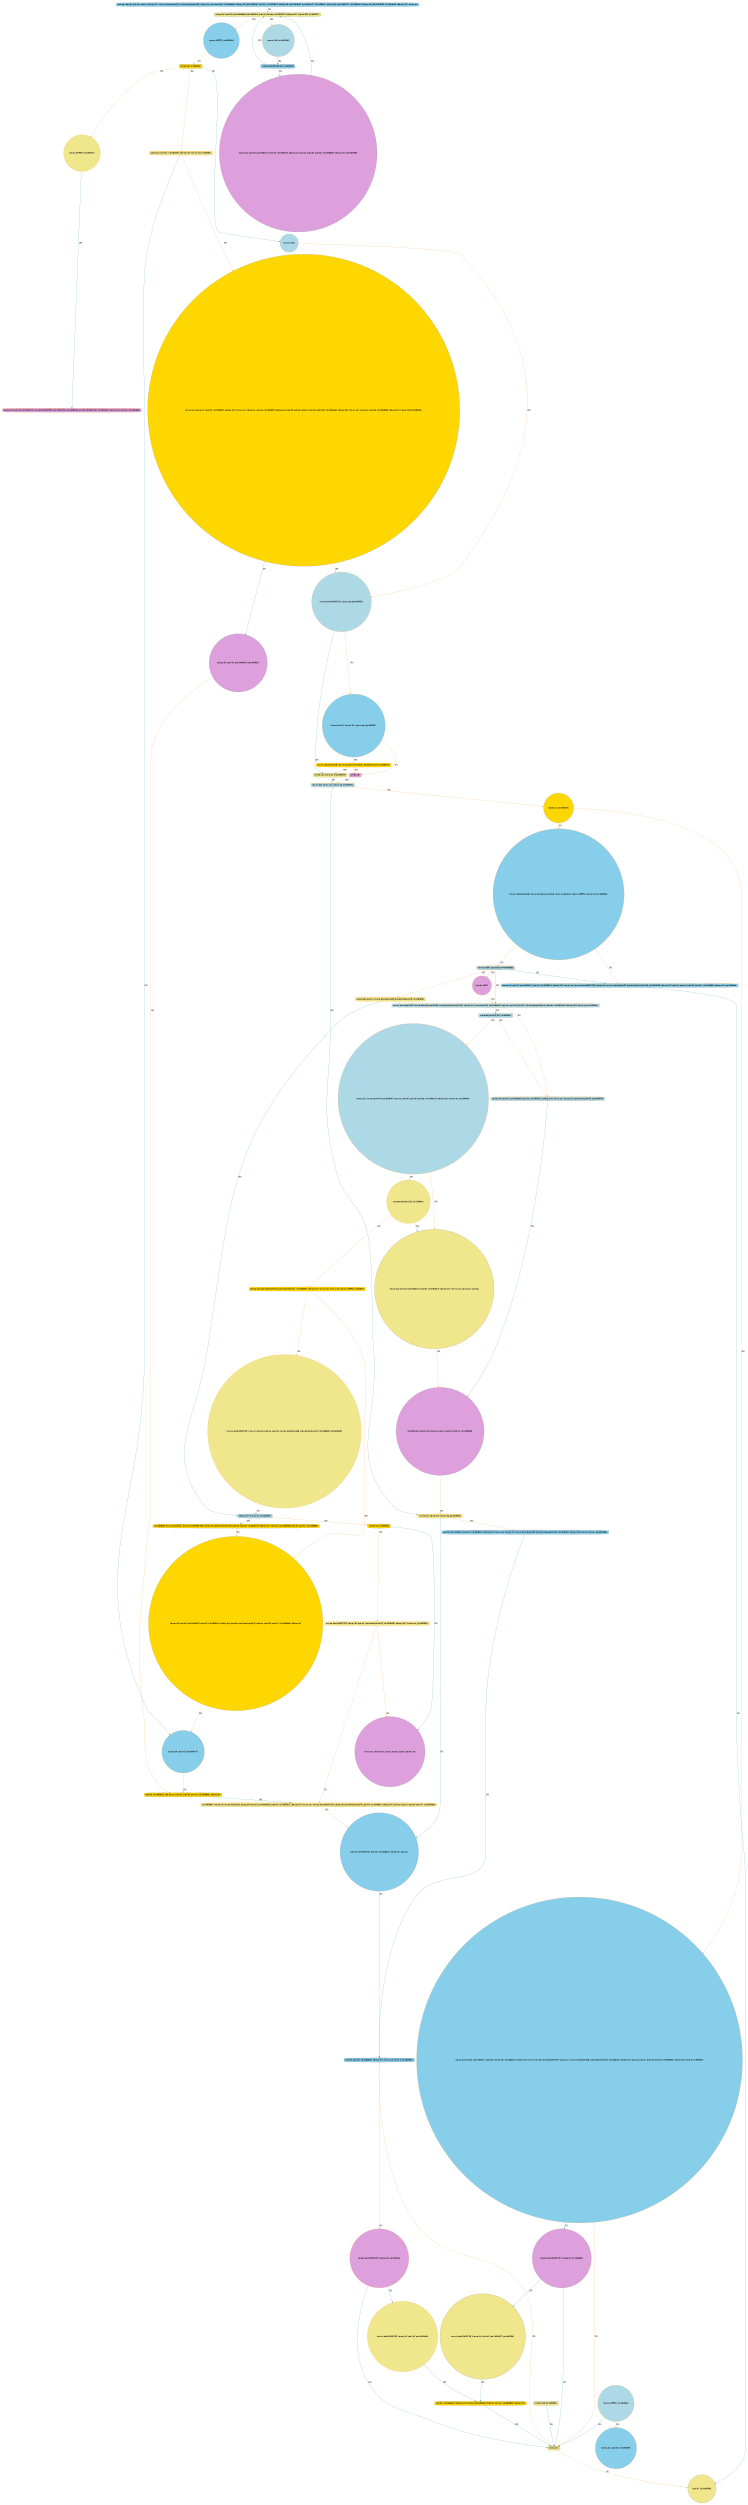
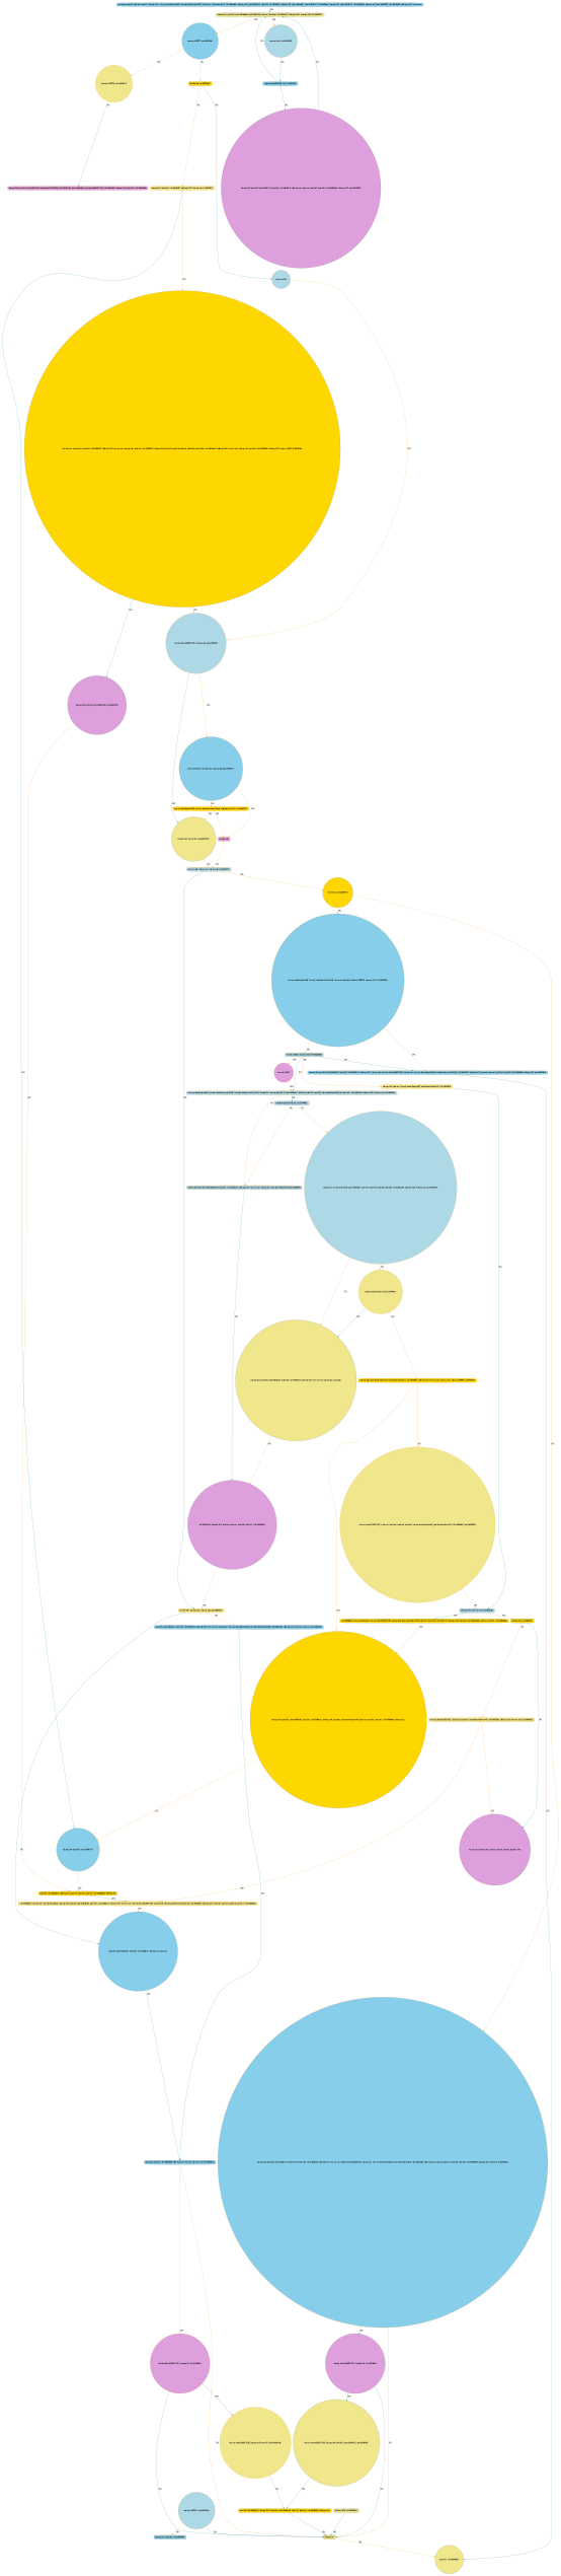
  digraph {
    fontname=Roboto
    node [color=gray40 fillcolor=khaki fontname=Roboto shape=cylinder style=filled]
    edge [color=darkorange fontname=Roboto]
    n1 [fillcolor=skyblue label="'push ebp', 'push ebx', 'push edi', 'push esi', 'sub esp, 0x1c', 'mov esi, dword [esp+0x34]', 'mov ebp, dword [esp+0x30]', 'sub esp, 0xc', 'push dword [esi]', 'call 0x804aba0', 'add esp, 0x8', 'push 0x804e4a7', 'push 0x6', 'call 0x8048e70', 'add esp, 0x8', 'push 0x804e0b1', 'push 0x804e15f', 'call 0x8048ec0', 'add esp, 0x4', 'push 0x804e15f', 'call 0x8048cd0', 'add esp, 0x4', 'push 0x8049900', 'call 0x804da60', 'add esp, 0x10', 'xor ebx, ebx', "]
    n2 [label="'sub esp, 0xc', 'push 0x0', 'push 0x804dbd8', 'push 0x804e10e', 'push esi', 'push ebp', 'call 0x804a510', 'add esp, 0x20', 'cmp eax, 0x59', 'jle 0x8049471', "]
    n3 [fillcolor=skyblue label="'cmp eax, 0xffffffff', 'jne 0x804963d', " shape=circle]
    n4 [color=darkorange fillcolor=lightblue label="'cmp eax, 0x5a', 'jne 0x8049460', " shape=circle]
    n5 [color=darkorange label="'cmp eax, 0xffffff7d', 'jne 0x8049676', " shape=circle]
    n6 [fillcolor=gold label="'test ebx, ebx', 'je 0x80494e7', "]
    n7 [fillcolor=skyblue label="'cmp dword [0x80512d0], 0x0', 'je 0x8049409', "]
    n8 [color=darkorange fillcolor=plum label="'sub esp, 0x8', 'push 0x0', 'push 0x804e169', 'push dword [0x80510f8]', 'push 0x804e15b', 'push 0x804e0ab', 'push dword [0x8051164]', 'call 0x804c8a0', 'add esp, 0x14', 'push 0x0', 'call 0x8048db0', "]
    n9 [fillcolor=lightblue label="'mov esi, 0x1b6', " shape=circle]
    n10 [color=darkorange label="'sub esp, 0xc', 'push ebx', 'call 0x804a6f0', 'add esp, 0x10', 'test eax, eax', 'je 0x8049811', "]
    n11 [color=darkorange fillcolor=lightblue label="'cmp eax, 0xffffff7e', 'jne 0x80498ca', " shape=circle]
    n12 [label="'sub esp, 0xc', "]
-   n13 [color=darkorange fillcolor=skyblue label="'sub esp, 0xc', 'push 0x0', 'call 0x8049090', " shape=circle]
+   n13 [color=darkorange fillcolor=skyblue label="'sub esp, 0xc', 'push 0x0', 'call 0x8049090', "]
    n14 [color=darkorange fillcolor=lightblue label="'mov eax, dword [0x8051100]', 'cmp eax, ebp', 'jge 0x804950e', " shape=circle]
    n15 [color=darkorange fillcolor=skyblue label="'sub esp, 0x4', 'push 0x5', 'push 0x804e179', " shape=circle]
    n16 [fillcolor=gold label="'mov edi, eax', 'sub esp, 0xc', 'push 0x0', 'call 0x8048f10', 'add esp, 0x10', 'mov esi, eax', 'sub esp, 0xc', 'push eax', 'call 0x8048f10', 'add esp, 0x4', 'push 0x0', 'push edi', 'push esi', 'push 0x0', 'push 0x1b6', 'call 0x804aa30', 'add esp, 0x20', 'mov esi, eax', 'sub esp, 0xc', 'push edi', 'call 0x80499b0', 'add esp, 0x10', 'cmp esi, 0x200', 'jb 0x80494ec', " shape=circle]
    n17 [label="'cmp eax, 0x6d', 'jne 0x80498ca', "]
    n18 [fillcolor=plum label="'sub esp, 0x4', 'push 0x5', 'push 0x804e112', 'push 0x0', 'call 0x8048cc0', 'add esp, 0xc', 'push eax', 'push 0x0', 'push 0x0', 'call 0x8048d60', 'add esp, 0x10', 'jmp 0x8049409', " shape=circle]
    n19 [label="'push 0x1', 'call 0x8049090', " shape=circle]
-   n20 [label="'mov edi, 0x2', 'mov dl, 0x1', 'jmp 0x8049519', "]
+   n20 [label="'mov edi, 0x2', 'mov dl, 0x1', 'jmp 0x8049519', " shape=circle]
    n21 [color=darkorange fillcolor=skyblue label="'lea ecx, [eax+0x1]', 'mov edi, 0x4', 'cmp ecx, ebp', 'jge 0x8049517', " shape=circle]
    n22 [fillcolor=gold label="'push 0x0', 'call 0x8048cc0', 'add esp, 0xc', 'push eax', 'push 0x0', 'push 0x1', 'call 0x8048d60', 'add esp, 0x4', "]
    n23 [fillcolor=plum label="'sub esp, 0x4', 'push 0x5', 'push 0x804e186', 'jmp 0x804981b', " shape=circle]
    n24 [color=darkorange fillcolor=lightblue label="'mov ecx, ebp', 'sub ecx, eax', 'cmp ecx, edi', 'jb 0x804971b', "]
    n25 [color=darkorange fillcolor=plum label="'xor edx, edx', "]
    n26 [color=darkorange fillcolor=gold label="'mov ecx, dword [esp+0x34]', 'mov ecx, dword [ecx+eax*4+0x4]', 'cmp byte [ecx], 0x70', 'jne 0x8049517', "]
    n27 [color=darkorange label="'call 0x8048e30', 'mov ebx, edi', 'mov edi, dword [eax]', 'sub esp, 0x4', 'push 0x5', 'push 0x804e2be', 'push 0x0', 'call 0x8048cc0', 'add esp, 0x10', 'mov esi, eax', 'mov eax, dword [0x8051100]', 'sub esp, 0x8', 'push dword [ebx+eax*4]', 'push 0x4', 'call 0x804bfe0', 'add esp, 0x10', 'push eax', 'push esi', 'push edi', 'push 0x1', 'call 0x8048d60', "]
    n28 [color=darkorange label="'mov edi, edx', 'sub esp, 0x4', 'cmp eax, ebp', 'jge 0x8049870', "]
    n29 [fillcolor=gold label="'cmp edi, ecx', 'jb 0x8049755', " shape=circle]
    n30 [fillcolor=skyblue label="'push 0x5', 'push 0x804e1b2', 'push 0x0', 'call 0x8048cc0', 'add esp, 0xc', 'push eax', " shape=circle]
    n31 [fillcolor=skyblue label="'push 0x5', 'push 0x804e1c2', 'push 0x0', 'call 0x8048cc0', 'add esp, 0x10', 'mov esi, eax', 'sub esp, 0xc', 'mov eax, dword [esp+0x40]', 'push dword [eax+ebp*4-0x4]', 'call 0x804c2b0', 'add esp, 0x10', 'push eax', 'push esi', 'jmp 0x8049882', "]
    n32 [color=darkorange fillcolor=skyblue label="'sub esp, 0x4', 'push 0x5', 'push 0x804e211', 'push 0x0', 'mov ebx, edx', 'call 0x8048cc0', 'add esp, 0x10', 'mov esi, eax', 'add edi, dword [0x8051100]', 'sub esp, 0xc', 'mov eax, dword [esp+0x40]', 'push dword [eax+edi*4]', 'call 0x804c2b0', 'add esp, 0x10', 'push eax', 'push esi', 'push 0x0', 'push 0x0', 'call 0x8048d60', 'add esp, 0x10', 'test bl, bl', 'je 0x80498ca', " shape=circle]
    n33 [color=darkorange fillcolor=skyblue label="'mov ecx, dword [esp+0x34]', 'mov ecx, dword [ecx+eax*4+0x4]', 'movsx ecx, byte [ecx]', 'add ecx, 0xffffff9e', 'cmp ecx, 0x13', 'ja 0x804968e', " shape=circle]
    n34 [fillcolor=skyblue label="'push 0x0', 'push 0x0', 'call 0x8048d60', 'add esp, 0x10', 'mov eax, edi', 'test al, al', 'jne 0x80498ca', "]
    n35 [fillcolor=plum label="'sub ebp, dword [0x8051100]', 'cmp ebp, 0x4', 'jne 0x80498ca', " shape=circle]
    n36 [color=darkorange fillcolor=skyblue label="'sub esp, 0x4', 'push 0x5', 'push 0x804e2a7', 'push 0x0', 'call 0x8048cc0', 'add esp, 0x10', 'mov esi, eax', 'mov eax, dword [0x8051100]', 'sub esp, 0xc', 'mov ecx, dword [esp+0x40]', 'push dword [ecx+eax*4+0x4]', 'call 0x804c2b0', 'add esp, 0x10', 'push eax', 'push esi', 'push 0x0', 'push 0x0', 'call 0x8048d60', 'add esp, 0x4', 'jmp 0x80498cd', "]
    n37 [color=darkorange fillcolor=lightblue label="'mov edi, 0x6000', 'jmp dword [ecx*4+0x804db88]', "]
    n38 [color=darkorange fillcolor=plum label="'sub ebp, dword [0x8051100]', 'cmp ebp, 0x2', 'jne 0x80498ca', " shape=circle]
    n39 [color=darkorange label="'mov esi, dword [0x8051158]', 'sub esp, 0x4', 'push 0x5', 'push 0x804e1db', " shape=circle]
    n40 [fillcolor=gold label="'push 0x0', 'call 0x8048cc0', 'add esp, 0x10', 'push eax', 'push 0x804eac0', 'push 0x1', 'push esi', 'call 0x8048eb0', 'add esp, 0x10', "]
    n41 [label="'mov esi, dword [0x8051158]', 'sub esp, 0x4', 'push 0x5', 'push 0x804e222', 'jmp 0x80498af', " shape=circle]
    n42 [color=darkorange fillcolor=plum label="'mov edi, 0x2000', " shape=circle]
    n43 [color=darkorange fillcolor=lightblue label="'mov ecx, dword [esp+0x34]', 'mov edx, dword [ecx+eax*4+0x8]', 'mov ebp, dword [ecx+eax*4+0xc]', 'sub esp, 0xc', 'lea eax, [esp+0x1c]', 'push 0x804e4a7', 'push eax', 'push 0x0', 'push 0x0', 'mov dword [esp+0x20], edx', 'push edx', 'call 0x804ce20', 'add esp, 0x20', 'test eax, eax', 'jne 0x80496cf', "]
    n44 [color=darkorange label="'sub esp, 0x8', 'push esi', 'mov edi, dword [esp+0x40]', 'push dword [edi+eax*4]', 'call 0x8048f50', "]
    n45 [color=darkorange fillcolor=lightblue label="'sub esp, 0x4', 'push 0x5', 'push 0x804e254', 'push 0x0', 'call 0x8048cc0', 'add esp, 0x10', 'mov esi, eax', 'sub esp, 0xc', 'push dword [esp+0x10]', 'jmp 0x8049708', "]
    n46 [fillcolor=lightblue label="'cmp dword [esp+0x14], 0x0', 'jne 0x80496cf', "]
    n47 [fillcolor=lightblue label="'add esp, 0x10', 'test eax, eax', 'jne 0x80497bf', "]
    n48 [fillcolor=plum label="'call 0x804c2b0', 'add esp, 0x10', 'push eax', 'push esi', 'push 0x0', 'push 0x1', 'call 0x8048d60', " shape=circle]
    n49 [color=darkorange fillcolor=lightblue label="'sub esp, 0xc', 'lea eax, [esp+0x14]', 'push 0x804e4a7', 'push eax', 'push 0x0', 'push 0x0', 'push ebp', 'call 0x804ce20', 'add esp, 0x20', 'test eax, eax', 'jne 0x80496ee', " shape=circle]
    n50 [fillcolor=gold label="'call 0x8048e30', 'mov esi, dword [eax]', 'mov eax, dword [0x8051100]', 'sub esp, 0x4', 'push dword [edi+eax*4]', 'push 0x3', 'push 0x0', 'call 0x804c110', 'add esp, 0x10', 'push eax', 'push 0x804e486', 'push esi', 'push 0x1', 'call 0x8048d60', "]
    n51 [fillcolor=gold label="'test ebx, ebx', 'je 0x8049633', "]
    n52 [label="'sub esp, 0x4', 'push 0x5', 'push 0x804e273', 'push 0x0', 'call 0x8048cc0', 'add esp, 0x10', 'mov esi, eax', 'sub esp, 0xc', 'push ebp', " shape=circle]
    n53 [color=darkorange label="'cmp dword [esp+0xc], 0x0', 'jne 0x80496ee', " shape=circle]
    n54 [fillcolor=gold label="'sub esp, 0x4', 'push 0x5', 'push 0x804e292', 'push 0x0', 'call 0x8048cc0', 'add esp, 0x4', 'push ebp', 'push dword [esp+0x14]', 'push eax', 'push 0x0', 'push 0x1', 'call 0x8048d60', 'add esp, 0xc', " shape=circle]
    n55 [fillcolor=plum label="'xor eax, eax', 'add esp, 0x1c', 'pop esi', 'pop edi', 'pop ebx', 'pop ebp', 'retn', " shape=circle]
    n56 [color=darkorange label="'mov eax, dword [0x8051100]', 'sub esp, 0x8', 'push esi', 'push dword [edi+eax*4]', 'call 0x804a5d0', 'add esp, 0x10', 'test eax, eax', 'jne 0x8049832', "]
    n57 [color=darkorange fillcolor=gold label="'sub esp, 0x8', 'push dword [esp+0x10]', 'push dword [esp+0x1c]', 'call 0x8048f30', 'add esp, 0x10', 'mov ecx, eax', 'and ecx, edx', 'cmp ecx, 0xffffffff', 'je 0x80497eb', "]
    n58 [color=darkorange label="'mov ecx, dword [0x8051100]', 'or edi, esi', 'push edx', 'push eax', 'push edi', 'mov edi, dword [esp+0x40]', 'push dword [edi+ecx*4]', 'call 0x804db00', 'jmp 0x8049608', " shape=circle]
    n1 -> n2 [color=teal label=CFG]
    n2 -> n3 [label=CFG]
    n2 -> n4 [label=CFG]
-   n6 -> n5 [label=CFG]
+   n3 -> n5 [label=CFG]
    n3 -> n6 [label=CFG]
    n4 -> n7 [color=teal label=CFG]
    n5 -> n8 [color=teal label=CFG]
    n6 -> n9 [color=teal label=CFG]
    n6 -> n10 [label=CFG]
    n7 -> n2 [color=teal label=CFG]
    n7 -> n18 [color=teal label=CFG]
    n9 -> n14 [label=CFG]
    n10 -> n15 [color=teal label=CFG]
    n10 -> n16 [label=CFG]
    n11 -> n12 [color=teal label=CFG]
    n11 -> n13 [label=CFG]
    n12 -> n19 [label=CFG]
    n14 -> n20 [color=teal label=CFG]
    n14 -> n21 [label=CFG]
    n15 -> n22 [label=CFG]
    n16 -> n14 [label=CFG]
    n16 -> n23 [color=teal label=CFG]
    n17 -> n12 [color=teal label=CFG]
    n18 -> n2 [color=teal label=CFG]
    n20 -> n24 [label=CFG]
    n21 -> n25 [label=CFG]
    n21 -> n26 [label=CFG]
    n22 -> n27 [color=teal label=CFG]
    n23 -> n22 [label=CFG]
    n24 -> n28 [color=teal label=CFG]
    n24 -> n29 [label=CFG]
    n25 -> n24 [label=CFG]
    n26 -> n20 [label=CFG]
    n26 -> n25 [label=CFG]
    n27 -> n30 [label=CFG]
    n28 -> n30 [color=teal label=CFG]
    n28 -> n31 [label=CFG]
    n29 -> n32 [label=CFG]
    n29 -> n33 [label=CFG]
    n30 -> n34 [color=teal label=CFG]
    n31 -> n34 [color=teal label=CFG]
    n32 -> n12 [label=CFG]
    n32 -> n35 [color=teal label=CFG]
    n33 -> n36 [label=CFG]
    n33 -> n37 [label=CFG]
    n34 -> n12 [label=CFG]
    n34 -> n38 [label=CFG]
    n35 -> n12 [color=teal label=CFG]
    n35 -> n41 [color=teal label=CFG]
    n36 -> n19 [color=teal label=CFG]
    n37 -> n36 [color=teal label=CFG]
    n37 -> n42 [label=CFG]
    n37 -> n43 [color=teal label=CFG]
    n37 -> n44 [label=CFG]
    n38 -> n12 [color=teal label=CFG]
    n38 -> n39 [color=teal label=CFG]
    n39 -> n40 [color=teal label=CFG]
    n40 -> n12 [color=teal label=CFG]
    n41 -> n40 [color=teal label=CFG]
    n42 -> n43 [label=CFG]
    n43 -> n45 [label=CFG]
    n43 -> n46 [color=teal label=CFG]
    n44 -> n47 [color=teal label=CFG]
    n45 -> n48 [color=teal label=CFG]
    n46 -> n45 [label=CFG]
    n46 -> n49 [label=CFG]
    n47 -> n50 [color=teal label=CFG]
    n47 -> n51 [label=CFG]
    n48 -> n28 [label=CFG]
    n49 -> n52 [label=CFG]
    n49 -> n53 [label=CFG]
    n50 -> n54 [label=CFG]
    n51 -> n55 [color=teal label=CFG]
    n51 -> n56 [label=CFG]
    n52 -> n48 [label=CFG]
    n53 -> n52 [color=teal label=CFG]
    n53 -> n57 [label=CFG]
    n54 -> n15 [label=CFG]
    n56 -> n27 [label=CFG]
    n56 -> n55 [label=CFG]
    n57 -> n54 [label=CFG]
    n57 -> n58 [label=CFG]
    n58 -> n47 [label=CFG]
  }
